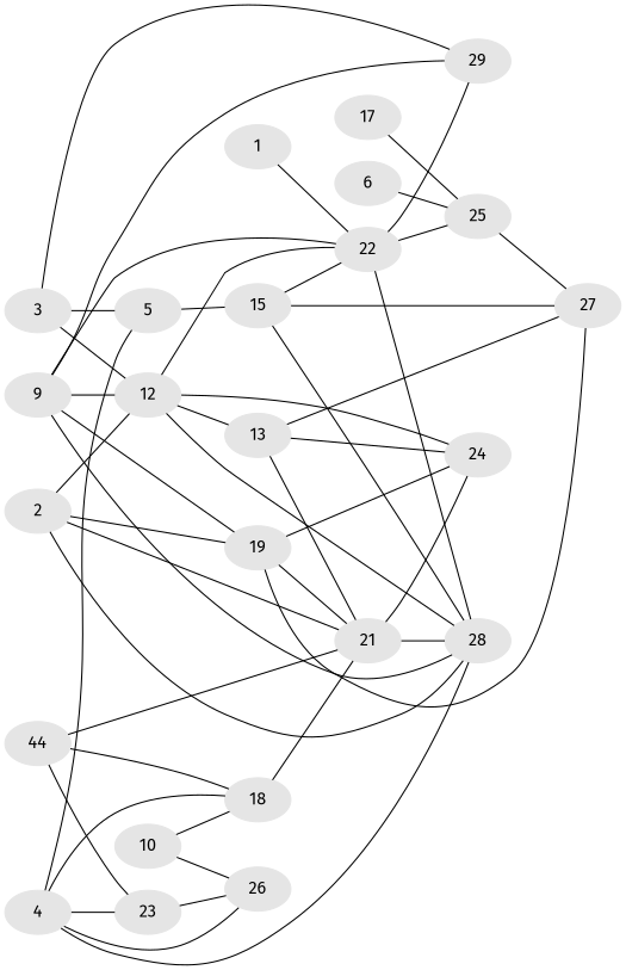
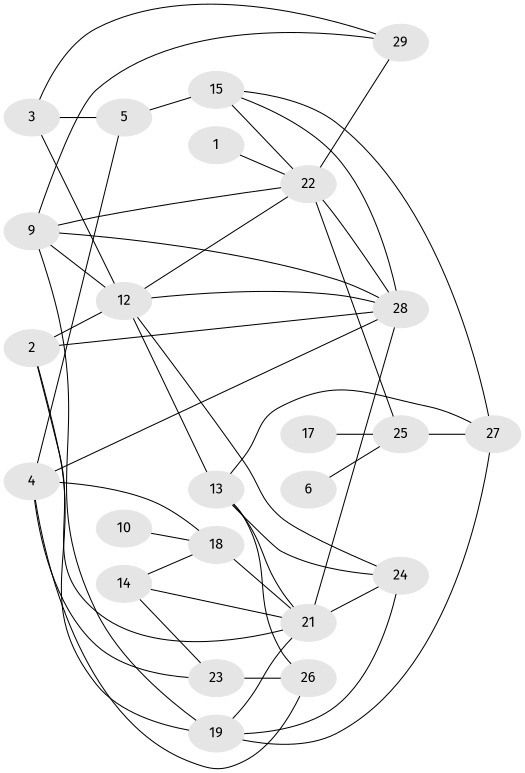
  graph {
    fontname="Fira Sans"
    rankdir=LR
    node [color=gray90 fontname="Fira Sans" style=filled]
    edge [fontname="Fira Sans" weight=1.0]
    1
    22
    28
    29
    25
    2
    12
    19
    21
    13
    24
    27
    3
    5
    15
    4
    26
    18
    23
    6
    9
    10
-   14 [label=44]
+   14
    17
    1 -- 22
    22 -- 28
    22 -- 29
    22 -- 25
    25 -- 27 [weight=2.0]
    2 -- 28
    2 -- 12 [weight=2.0]
    2 -- 19
    2 -- 21
    12 -- 22
    12 -- 28
    12 -- 13
    12 -- 24 [weight=2.0]
    19 -- 21
    19 -- 24
    19 -- 27
    21 -- 28 [weight=3.0]
    21 -- 24
    13 -- 21 [weight=2.0]
    13 -- 24
    13 -- 27
-   10 -- 26 [weight=2.0]
+   13 -- 26 [weight=2.0]
    3 -- 29
    3 -- 12
    3 -- 5
    5 -- 15
    15 -- 22
    15 -- 28
    15 -- 27
    4 -- 28
    4 -- 5
    4 -- 26
    4 -- 18
    4 -- 23
    18 -- 21
    23 -- 26
    6 -- 25 [weight=2.0]
    9 -- 22
    9 -- 28
    9 -- 29
    9 -- 12
    9 -- 19
    10 -- 18
    14 -- 21
    14 -- 18
    14 -- 23
    17 -- 25
  }
